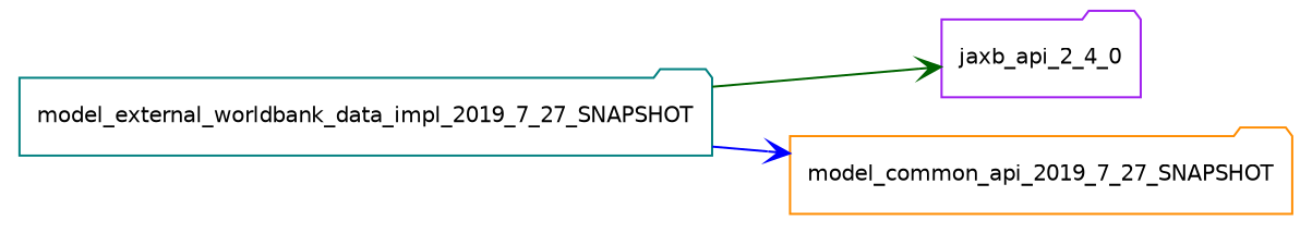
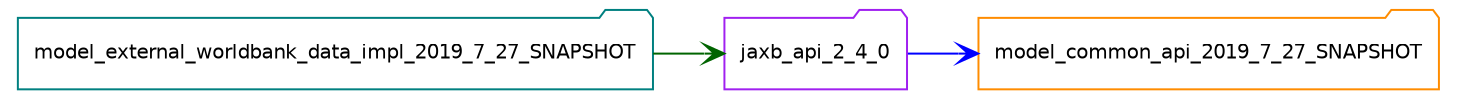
  digraph {
    fontname="DejaVu Sans"
    rankdir=LR
    node [fontname="DejaVu Sans" fontsize=10.0 shape=folder]
    edge [arrowhead=vee fontname="DejaVu Sans"]
    jaxb_api_2_4_0 [color=purple]
    model_external_worldbank_data_impl_2019_7_27_SNAPSHOT [color=teal]
    model_common_api_2019_7_27_SNAPSHOT [color=darkorange]
    model_external_worldbank_data_impl_2019_7_27_SNAPSHOT -> jaxb_api_2_4_0 [color=darkgreen]
-   model_external_worldbank_data_impl_2019_7_27_SNAPSHOT -> model_common_api_2019_7_27_SNAPSHOT [color=blue]
+   jaxb_api_2_4_0 -> model_common_api_2019_7_27_SNAPSHOT [color=blue]
  }
